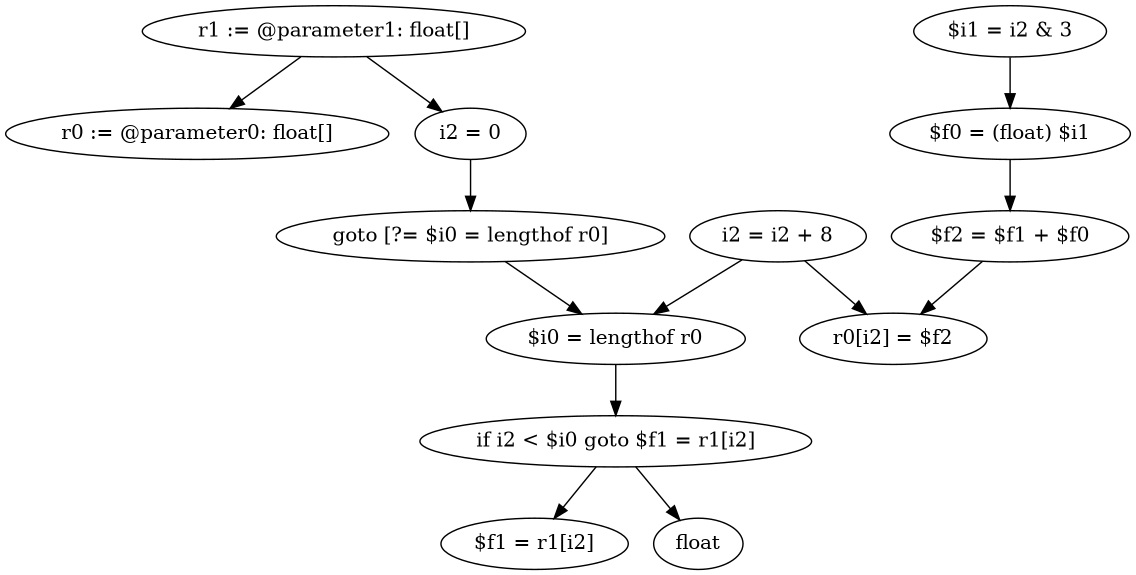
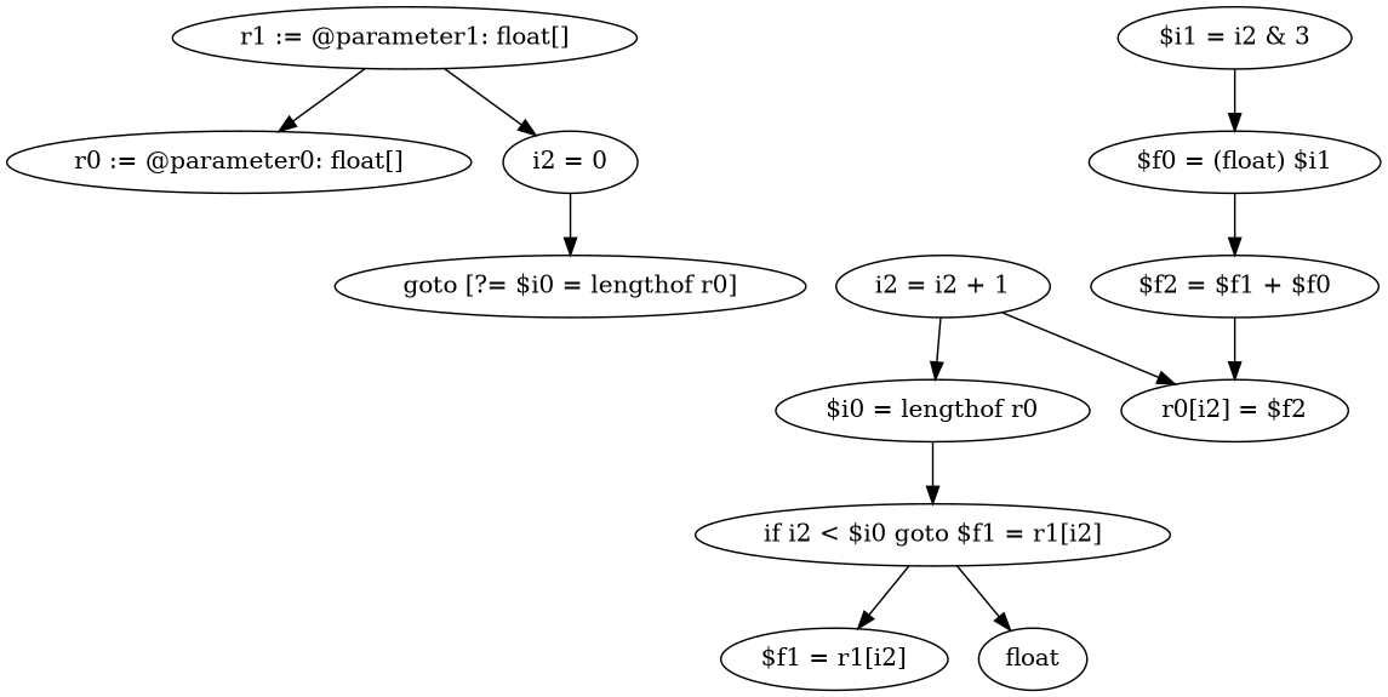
  digraph {
    "r1 := @parameter1: float[]"
    "r0 := @parameter0: float[]"
    "i2 = 0"
    "goto [?= $i0 = lengthof r0]"
    "$i0 = lengthof r0"
    "if i2 < $i0 goto $f1 = r1[i2]"
    "$i1 = i2 & 3"
    "$f0 = (float) $i1"
    "$f2 = $f1 + $f0"
    "r0[i2] = $f2"
-   "i2 = i2 + 1" [label="i2 = i2 + 8"]
+   "i2 = i2 + 1"
    "$f1 = r1[i2]"
    n13 [label=float]
    "r1 := @parameter1: float[]" -> "r0 := @parameter0: float[]"
    "r1 := @parameter1: float[]" -> "i2 = 0"
    "i2 = 0" -> "goto [?= $i0 = lengthof r0]"
-   "goto [?= $i0 = lengthof r0]" -> "$i0 = lengthof r0"
    "$i0 = lengthof r0" -> "if i2 < $i0 goto $f1 = r1[i2]"
    "if i2 < $i0 goto $f1 = r1[i2]" -> "$f1 = r1[i2]"
    "if i2 < $i0 goto $f1 = r1[i2]" -> n13
    "$i1 = i2 & 3" -> "$f0 = (float) $i1"
    "$f0 = (float) $i1" -> "$f2 = $f1 + $f0"
    "$f2 = $f1 + $f0" -> "r0[i2] = $f2"
    "i2 = i2 + 1" -> "$i0 = lengthof r0"
    "i2 = i2 + 1" -> "r0[i2] = $f2"
  }
